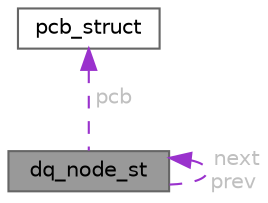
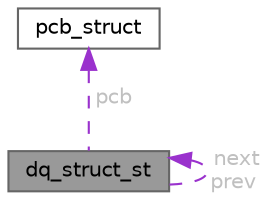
  digraph {
    node [color=gray40 fontname=Helvetica fontsize=10 shape=box style=filled]
    edge [color=darkorchid3 dir=back fontcolor=grey fontname=Helvetica fontsize=10 labelfontname=Helvetica labelfontsize=10 style=dashed]
-   n1 [fillcolor=grey60 fontcolor=black height=0.2 label=dq_node_st width=0.4]
+   n1 [fillcolor=grey60 fontcolor=black height=0.2 label=dq_struct_st width=0.4]
    n2 [fillcolor=white height=0.2 label=pcb_struct width=0.4]
    n1 -> n1 [label=" next\nprev"]
    n2 -> n1 [label=" pcb"]
  }
